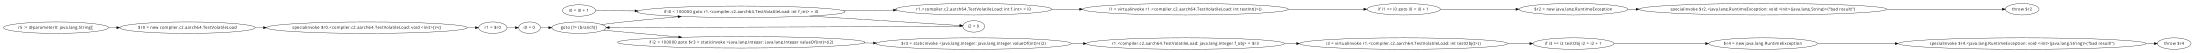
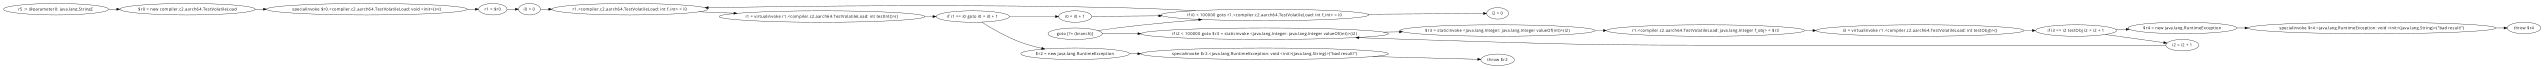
  digraph {
    fontname="Open Sans"
    rankdir=LR
    node [fontname="Open Sans"]
    edge [fontname="Open Sans"]
    "r5 := @parameter0: java.lang.String[]"
    "$r0 = new compiler.c2.aarch64.TestVolatileLoad"
    "specialinvoke $r0.<compiler.c2.aarch64.TestVolatileLoad: void <init>()>()"
    "r1 = $r0"
    "i0 = 0"
    "goto [?= (branch)]"
    "if i0 < 100000 goto r1.<compiler.c2.aarch64.TestVolatileLoad: int f_int> = i0"
    "if i2 < 100000 goto $r3 = staticinvoke <java.lang.Integer: java.lang.Integer valueOf(int)>(i2)"
    "r1.<compiler.c2.aarch64.TestVolatileLoad: int f_int> = i0"
    "i2 = 0"
    "$r3 = staticinvoke <java.lang.Integer: java.lang.Integer valueOf(int)>(i2)"
    "i1 = virtualinvoke r1.<compiler.c2.aarch64.TestVolatileLoad: int testInt()>()"
    "if i1 == i0 goto i0 = i0 + 1"
    "$r2 = new java.lang.RuntimeException"
    "i0 = i0 + 1"
    "specialinvoke $r2.<java.lang.RuntimeException: void <init>(java.lang.String)>(\"bad result!\")"
    "throw $r2"
    "r1.<compiler.c2.aarch64.TestVolatileLoad: java.lang.Integer f_obj> = $r3"
    "i3 = virtualinvoke r1.<compiler.c2.aarch64.TestVolatileLoad: int testObj()>()"
    n20 [label="if i3 == i2 testObj i2 = i2 + 1"]
    "$r4 = new java.lang.RuntimeException"
+   "i2 = i2 + 1"
    "specialinvoke $r4.<java.lang.RuntimeException: void <init>(java.lang.String)>(\"bad result!\")"
    "throw $r4"
    "r5 := @parameter0: java.lang.String[]" -> "$r0 = new compiler.c2.aarch64.TestVolatileLoad"
    "$r0 = new compiler.c2.aarch64.TestVolatileLoad" -> "specialinvoke $r0.<compiler.c2.aarch64.TestVolatileLoad: void <init>()>()"
    "specialinvoke $r0.<compiler.c2.aarch64.TestVolatileLoad: void <init>()>()" -> "r1 = $r0"
    "r1 = $r0" -> "i0 = 0"
-   "i0 = 0" -> "goto [?= (branch)]"
+   "i0 = 0" -> "r1.<compiler.c2.aarch64.TestVolatileLoad: int f_int> = i0"
    "goto [?= (branch)]" -> "if i0 < 100000 goto r1.<compiler.c2.aarch64.TestVolatileLoad: int f_int> = i0"
    "goto [?= (branch)]" -> "if i2 < 100000 goto $r3 = staticinvoke <java.lang.Integer: java.lang.Integer valueOf(int)>(i2)"
    "if i0 < 100000 goto r1.<compiler.c2.aarch64.TestVolatileLoad: int f_int> = i0" -> "r1.<compiler.c2.aarch64.TestVolatileLoad: int f_int> = i0"
    "if i0 < 100000 goto r1.<compiler.c2.aarch64.TestVolatileLoad: int f_int> = i0" -> "i2 = 0"
    "if i2 < 100000 goto $r3 = staticinvoke <java.lang.Integer: java.lang.Integer valueOf(int)>(i2)" -> "$r3 = staticinvoke <java.lang.Integer: java.lang.Integer valueOf(int)>(i2)"
    "r1.<compiler.c2.aarch64.TestVolatileLoad: int f_int> = i0" -> "i1 = virtualinvoke r1.<compiler.c2.aarch64.TestVolatileLoad: int testInt()>()"
-   "i2 = 0" -> "goto [?= (branch)]"
    "$r3 = staticinvoke <java.lang.Integer: java.lang.Integer valueOf(int)>(i2)" -> "r1.<compiler.c2.aarch64.TestVolatileLoad: java.lang.Integer f_obj> = $r3"
    "i1 = virtualinvoke r1.<compiler.c2.aarch64.TestVolatileLoad: int testInt()>()" -> "if i1 == i0 goto i0 = i0 + 1"
    "if i1 == i0 goto i0 = i0 + 1" -> "$r2 = new java.lang.RuntimeException"
+   "if i1 == i0 goto i0 = i0 + 1" -> "i0 = i0 + 1"
    "$r2 = new java.lang.RuntimeException" -> "specialinvoke $r2.<java.lang.RuntimeException: void <init>(java.lang.String)>(\"bad result!\")"
    "i0 = i0 + 1" -> "if i0 < 100000 goto r1.<compiler.c2.aarch64.TestVolatileLoad: int f_int> = i0"
    "specialinvoke $r2.<java.lang.RuntimeException: void <init>(java.lang.String)>(\"bad result!\")" -> "throw $r2"
    "r1.<compiler.c2.aarch64.TestVolatileLoad: java.lang.Integer f_obj> = $r3" -> "i3 = virtualinvoke r1.<compiler.c2.aarch64.TestVolatileLoad: int testObj()>()"
    "i3 = virtualinvoke r1.<compiler.c2.aarch64.TestVolatileLoad: int testObj()>()" -> n20
    n20 -> "$r4 = new java.lang.RuntimeException"
+   n20 -> "i2 = i2 + 1"
    "$r4 = new java.lang.RuntimeException" -> "specialinvoke $r4.<java.lang.RuntimeException: void <init>(java.lang.String)>(\"bad result!\")"
+   "i2 = i2 + 1" -> "if i2 < 100000 goto $r3 = staticinvoke <java.lang.Integer: java.lang.Integer valueOf(int)>(i2)"
    "specialinvoke $r4.<java.lang.RuntimeException: void <init>(java.lang.String)>(\"bad result!\")" -> "throw $r4"
  }
